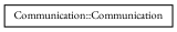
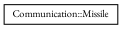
  digraph {
    rankdir=LR
    fontname="EB Garamond"
-   n1 [color=black fillcolor=white fontname="EB Garamond" fontsize=10 height=0.2 label="Communication::Communication" shape=record style=filled width=0.4]
+   n1 [color=black fillcolor=white fontname="EB Garamond" fontsize=10 height=0.2 label="Communication::Missile" shape=record style=filled width=0.4]
  }
